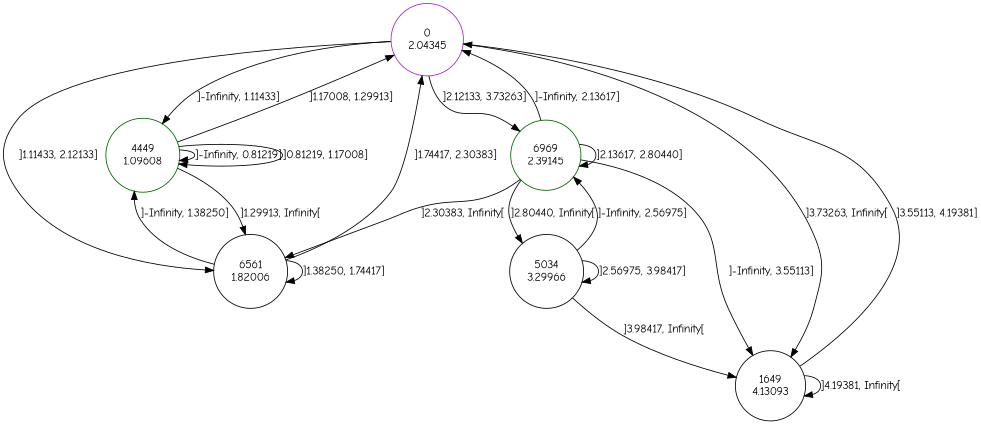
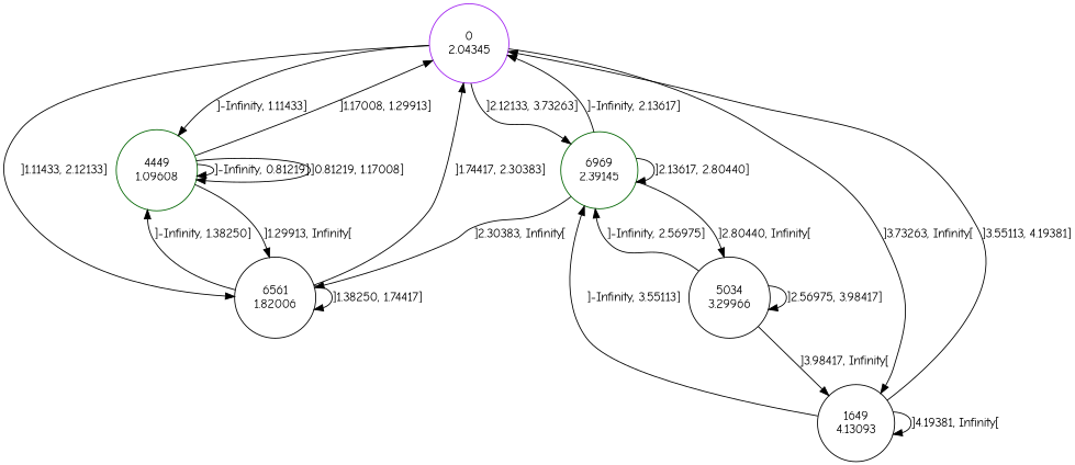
  digraph {
    fontname="Comic Neue"
    node [color=black fontname="Comic Neue" shape=circle]
    edge [fontname="Comic Neue"]
    n1 [color=purple label="0\n2.04345"]
    n2 [color=darkgreen label="4449\n1.09608"]
    n3 [label="6561\n1.82006"]
    n4 [color=darkgreen label="6969\n2.39145"]
    n5 [label="1649\n4.13093"]
    n6 [label="5034\n3.29966"]
    n1 -> n2 [label="]-Infinity, 1.11433]"]
    n1 -> n3 [label="]1.11433, 2.12133]"]
    n1 -> n4 [label="]2.12133, 3.73263]"]
    n1 -> n5 [label="]3.73263, Infinity["]
    n2 -> n1 [label="]1.17008, 1.29913]"]
    n2 -> n2 [label="]-Infinity, 0.81219]"]
    n2 -> n2 [label="]0.81219, 1.17008]"]
    n2 -> n3 [label="]1.29913, Infinity["]
    n3 -> n1 [label="]1.74417, 2.30383]"]
    n3 -> n2 [label="]-Infinity, 1.38250]"]
    n3 -> n3 [label="]1.38250, 1.74417]"]
    n4 -> n1 [label="]-Infinity, 2.13617]"]
    n4 -> n3 [label="]2.30383, Infinity["]
    n4 -> n4 [label="]2.13617, 2.80440]"]
    n4 -> n6 [label="]2.80440, Infinity["]
    n5 -> n1 [label="]3.55113, 4.19381]"]
-   n4 -> n5 [label="]-Infinity, 3.55113]"]
+   n5 -> n4 [label="]-Infinity, 3.55113]"]
    n5 -> n5 [label="]4.19381, Infinity["]
    n6 -> n4 [label="]-Infinity, 2.56975]"]
    n6 -> n5 [label="]3.98417, Infinity["]
    n6 -> n6 [label="]2.56975, 3.98417]"]
  }
